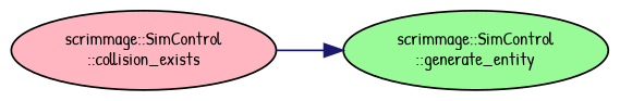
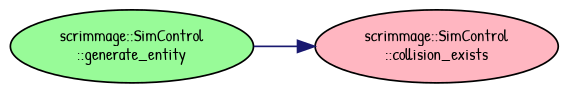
  digraph {
    rankdir=RL
    fontname="Patrick Hand"
    node [color=black fontname="Patrick Hand" fontsize=10 shape=ellipse style=filled]
    n1 [fillcolor=lightpink fontcolor=black height=0.2 label="scrimmage::SimControl\l::collision_exists" width=0.4]
    n2 [fillcolor=palegreen height=0.2 label="scrimmage::SimControl\l::generate_entity" width=0.4]
-   n2 -> n1 [color=midnightblue dir=back fontname="Patrick Hand" fontsize=10 labelfontname=Helvetica labelfontsize=10 style=solid]
+   n1 -> n2 [color=midnightblue dir=back fontname="Patrick Hand" fontsize=10 labelfontname=Helvetica labelfontsize=10 style=solid]
  }
